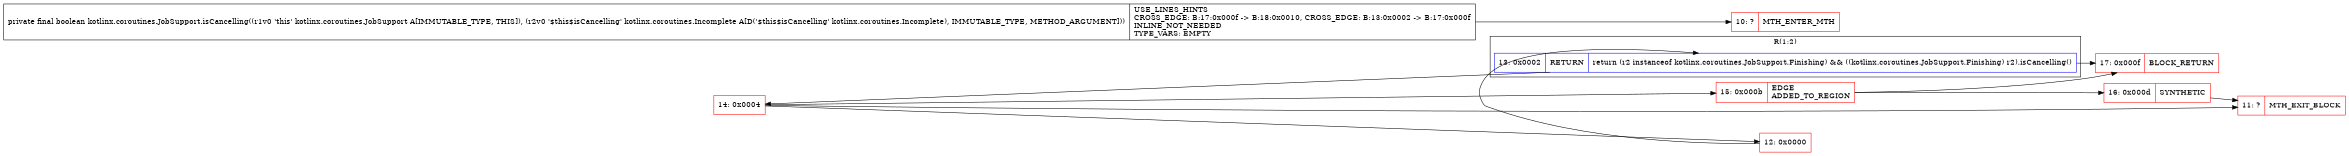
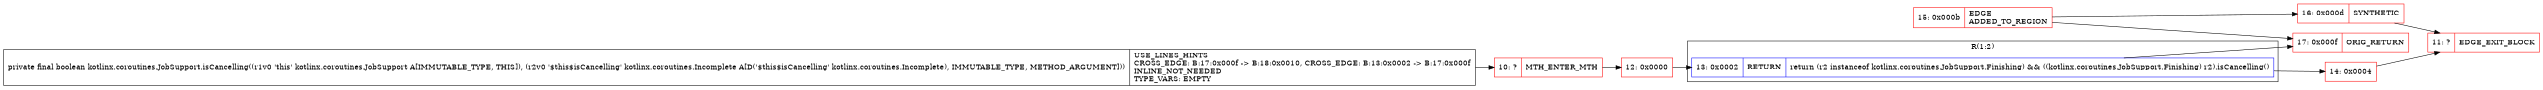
  digraph {
    rankdir=LR
    node [color=red shape=record]
    n1 [color=blue label="{13\:\ 0x0002|RETURN\l|return (r2 instanceof kotlinx.coroutines.JobSupport.Finishing) && ((kotlinx.coroutines.JobSupport.Finishing) r2).isCancelling()\l}"]
    n2 [label="{14\:\ 0x0004}"]
-   n3 [label="{17\:\ 0x000f|BLOCK_RETURN\l}"]
+   n3 [label="{17\:\ 0x000f|ORIG_RETURN\l}"]
    n4 [label="{15\:\ 0x000b|EDGE\lADDED_TO_REGION\l}"]
-   n5 [label="{11\:\ ?|MTH_EXIT_BLOCK\l}"]
+   n5 [label="{11\:\ ?|EDGE_EXIT_BLOCK\l}"]
    n6 [label="{10\:\ ?|MTH_ENTER_MTH\l}"]
    n7 [label="{12\:\ 0x0000}"]
    n8 [label="{16\:\ 0x000d|SYNTHETIC\l}"]
    n9 [label="{private final boolean kotlinx.coroutines.JobSupport.isCancelling((r1v0 'this' kotlinx.coroutines.JobSupport A[IMMUTABLE_TYPE, THIS]), (r2v0 '$this$isCancelling' kotlinx.coroutines.Incomplete A[D('$this$isCancelling' kotlinx.coroutines.Incomplete), IMMUTABLE_TYPE, METHOD_ARGUMENT]))  | USE_LINES_HINTS\lCROSS_EDGE: B:17:0x000f \-\> B:18:0x0010, CROSS_EDGE: B:13:0x0002 \-\> B:17:0x000f\lINLINE_NOT_NEEDED\lTYPE_VARS: EMPTY\l}" color=""]
    subgraph cluster_1 {
      label="R(1:2)"
      n1
    }
    n1 -> n2
    n1 -> n3
-   n2 -> n4
    n2 -> n5
    n4 -> n3
    n4 -> n8
-   n2 -> n7
+   n6 -> n7
    n7 -> n1
    n8 -> n5
    n9 -> n6
  }
